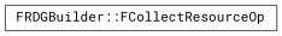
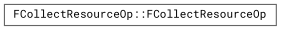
  digraph {
    rankdir=LR
    fontname="Roboto Mono"
-   n1 [color=grey40 fillcolor=white fontname="Roboto Mono" fontsize=10 height=0.2 label="FRDGBuilder::FCollectResourceOp" shape=box style=filled width=0.4]
+   n1 [color=grey40 fillcolor=white fontname="Roboto Mono" fontsize=10 height=0.2 label="FCollectResourceOp::FCollectResourceOp" shape=box style=filled width=0.4]
  }
